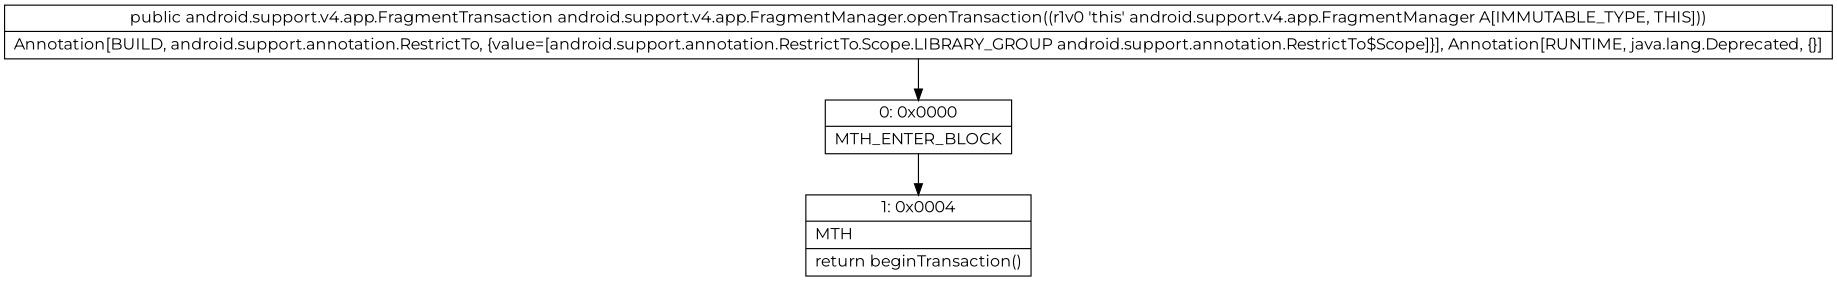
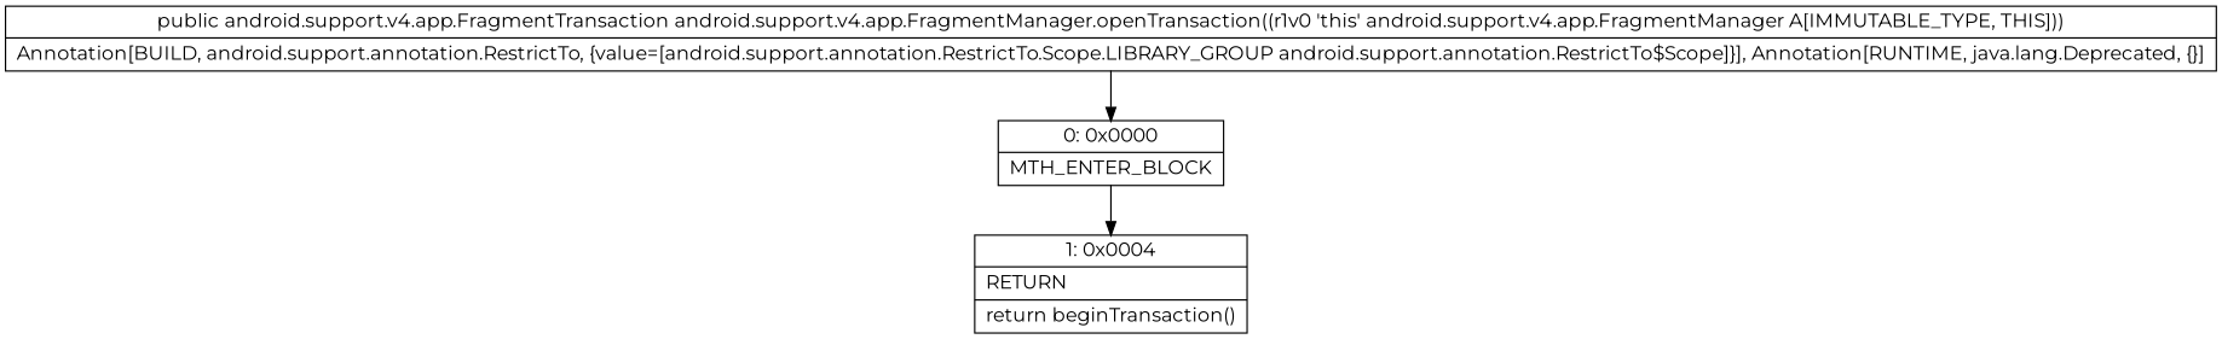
  digraph {
    fontname=Montserrat
    node [shape=record fontname=Montserrat]
    edge [fontname=Montserrat]
    n1 [label="{0\:\ 0x0000|MTH_ENTER_BLOCK\l}"]
-   n2 [label="{1\:\ 0x0004|MTH\l|return beginTransaction()\l}"]
+   n2 [label="{1\:\ 0x0004|RETURN\l|return beginTransaction()\l}"]
    n3 [label="{public android.support.v4.app.FragmentTransaction android.support.v4.app.FragmentManager.openTransaction((r1v0 'this' android.support.v4.app.FragmentManager A[IMMUTABLE_TYPE, THIS]))  | Annotation[BUILD, android.support.annotation.RestrictTo, \{value=[android.support.annotation.RestrictTo.Scope.LIBRARY_GROUP android.support.annotation.RestrictTo$Scope]\}], Annotation[RUNTIME, java.lang.Deprecated, \{\}]\l}"]
    n1 -> n2
    n3 -> n1
  }
